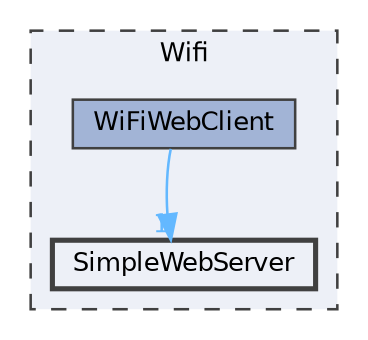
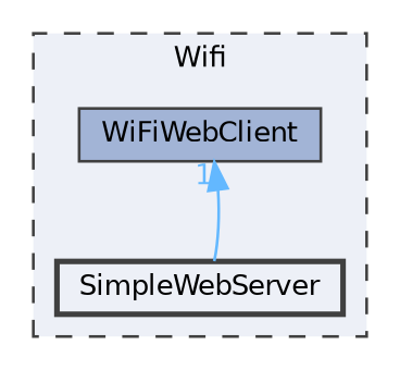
  digraph {
    compound=true
    node [color=grey25 fontname=Helvetica fontsize=10 shape=box]
    n1 [fillcolor="#a2b4d6" height=0.2 label=WiFiWebClient style=filled width=0.4]
    n2 [fillcolor="#edf0f7" height=0.2 label=SimpleWebServer style="filled,bold" width=0.4]
    subgraph cluster_1 {
      bgcolor="#edf0f7"
      fontname=Helvetica
      fontsize=10
      label=Wifi
      pencolor=grey25
      style="filled,dashed"
      n1
      n2
    }
-   n1 -> n2 [color=steelblue1 fontcolor=steelblue1 fontname=Helvetica fontsize=10 headlabel=1 labeldistance=1.5 labelfontname=Helvetica labelfontsize=10]
+   n2 -> n1 [color=steelblue1 fontcolor=steelblue1 fontname=Helvetica fontsize=10 headlabel=1 labeldistance=1.5 labelfontname=Helvetica labelfontsize=10]
  }
